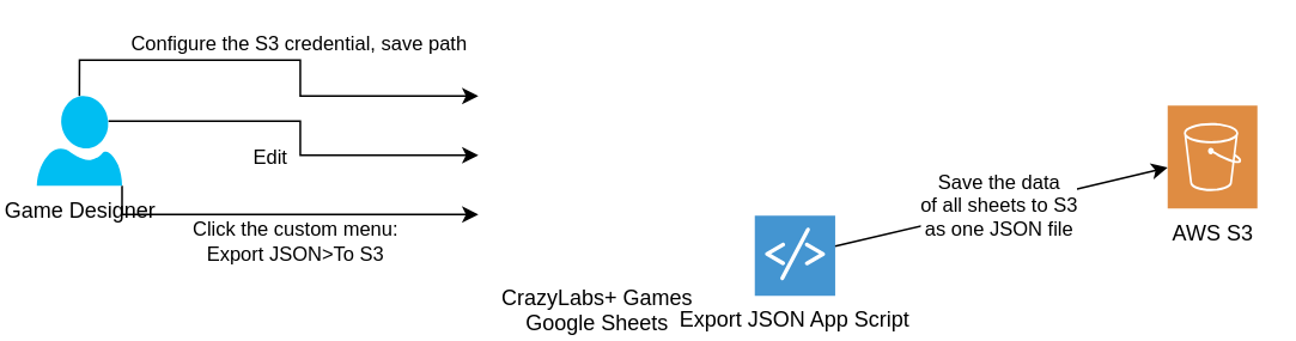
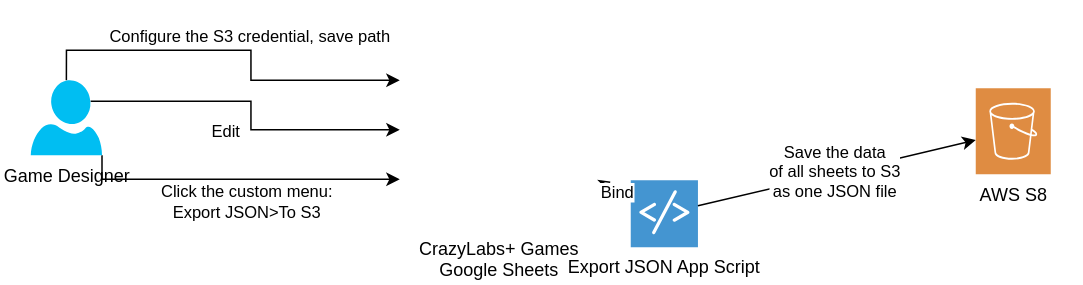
  <mxCell id="0" />
  <mxCell id="1" parent="0" />
  <mxCell id="2" value="CrazyLabs+ Games&lt;br&gt;Google Sheets" style="shape=image;html=1;verticalAlign=top;verticalLabelPosition=bottom;labelBackgroundColor=#ffffff;imageAspect=0;aspect=fixed;image=https://cdn3.iconfinder.com/data/icons/document-icons-2/30/647702-excel-128.png" vertex="1" parent="1"><mxGeometry x="266" y="20" width="132" height="132" as="geometry" /></mxCell>
  <mxCell id="3" value="Export JSON App Script" style="shadow=0;dashed=0;html=1;strokeColor=none;fillColor=#4495D1;labelPosition=center;verticalLabelPosition=bottom;verticalAlign=top;align=center;outlineConnect=0;shape=mxgraph.veeam.script;" vertex="1" parent="1"><mxGeometry x="420" y="119.6" width="44.8" height="44.8" as="geometry" /></mxCell>
+ <mxCell id="4" value="" style="endArrow=none;html=1;rounded=0;startArrow=openThin;startFill=0;" edge="1" parent="1" source="2" target="3"><mxGeometry width="50" height="50" relative="1" as="geometry"><mxPoint x="400" y="213" as="sourcePoint" /><mxPoint x="450" y="163" as="targetPoint" /></mxGeometry></mxCell>
+ <mxCell id="5" value="Bind" style="edgeLabel;html=1;align=center;verticalAlign=middle;resizable=0;points=[];" vertex="1" connectable="0" parent="4"><mxGeometry x="0.222" y="-1" relative="1" as="geometry"><mxPoint as="offset" /></mxGeometry></mxCell>
  <mxCell id="6" value="" style="edgeStyle=orthogonalEdgeStyle;rounded=0;orthogonalLoop=1;jettySize=auto;html=1;exitX=0.84;exitY=0.28;exitDx=0;exitDy=0;exitPerimeter=0;entryX=0;entryY=0.5;entryDx=0;entryDy=0;" edge="1" parent="1" source="12" target="2"><mxGeometry relative="1" as="geometry" /></mxCell>
  <mxCell id="7" value="Edit" style="edgeLabel;html=1;align=center;verticalAlign=middle;resizable=0;points=[];" vertex="1" connectable="0" parent="6"><mxGeometry x="0.18" y="-2" relative="1" as="geometry"><mxPoint x="-24" y="-2" as="offset" /></mxGeometry></mxCell>
  <mxCell id="8" style="edgeStyle=orthogonalEdgeStyle;rounded=0;orthogonalLoop=1;jettySize=auto;html=1;exitX=1;exitY=1;exitDx=0;exitDy=0;exitPerimeter=0;entryX=0;entryY=0.75;entryDx=0;entryDy=0;" edge="1" parent="1" source="12" target="2"><mxGeometry relative="1" as="geometry"><Array as="points"><mxPoint x="68" y="119" /></Array></mxGeometry></mxCell>
  <mxCell id="9" value="Click the custom menu:&lt;br&gt;Export JSON&amp;gt;To S3" style="edgeLabel;html=1;align=center;verticalAlign=middle;resizable=0;points=[];" vertex="1" connectable="0" parent="8"><mxGeometry x="0.23" y="-1" relative="1" as="geometry"><mxPoint x="-20" y="13" as="offset" /></mxGeometry></mxCell>
  <mxCell id="10" style="edgeStyle=orthogonalEdgeStyle;rounded=0;orthogonalLoop=1;jettySize=auto;html=1;exitX=0.5;exitY=0;exitDx=0;exitDy=0;exitPerimeter=0;entryX=0;entryY=0.25;entryDx=0;entryDy=0;" edge="1" parent="1" source="12" target="2"><mxGeometry relative="1" as="geometry" /></mxCell>
  <mxCell id="11" value="Configure the S3 credential, save path" style="edgeLabel;html=1;align=center;verticalAlign=middle;resizable=0;points=[];" vertex="1" connectable="0" parent="10"><mxGeometry x="0.017" y="-1" relative="1" as="geometry"><mxPoint x="9" y="-11" as="offset" /></mxGeometry></mxCell>
  <mxCell id="12" value="Game Designer" style="verticalLabelPosition=bottom;html=1;verticalAlign=top;align=center;strokeColor=none;fillColor=#00BEF2;shape=mxgraph.azure.user;" vertex="1" parent="1"><mxGeometry x="20" y="53" width="47.5" height="50" as="geometry" /></mxCell>
- <mxCell id="13" value="AWS S3" style="sketch=0;pointerEvents=1;shadow=0;dashed=0;html=1;strokeColor=none;fillColor=#DF8C42;labelPosition=center;verticalLabelPosition=bottom;verticalAlign=top;align=center;outlineConnect=0;shape=mxgraph.veeam2.aws_s3;" vertex="1" parent="1"><mxGeometry x="650" y="58.3" width="50" height="57.4" as="geometry" /></mxCell>
+ <mxCell id="13" value="AWS S8" style="sketch=0;pointerEvents=1;shadow=0;dashed=0;html=1;strokeColor=none;fillColor=#DF8C42;labelPosition=center;verticalLabelPosition=bottom;verticalAlign=top;align=center;outlineConnect=0;shape=mxgraph.veeam2.aws_s3;" vertex="1" parent="1"><mxGeometry x="650" y="58.3" width="50" height="57.4" as="geometry" /></mxCell>
  <mxCell id="14" value="" style="endArrow=classic;html=1;rounded=0;" edge="1" parent="1" source="3" target="13"><mxGeometry width="50" height="50" relative="1" as="geometry"><mxPoint x="340" y="192" as="sourcePoint" /><mxPoint x="390" y="142" as="targetPoint" /></mxGeometry></mxCell>
  <mxCell id="15" value="Save the data &lt;br&gt;of all sheets to S3&lt;br&gt;as one JSON file" style="edgeLabel;html=1;align=center;verticalAlign=middle;resizable=0;points=[];" vertex="1" connectable="0" parent="14"><mxGeometry x="-0.007" y="2" relative="1" as="geometry"><mxPoint as="offset" /></mxGeometry></mxCell>
